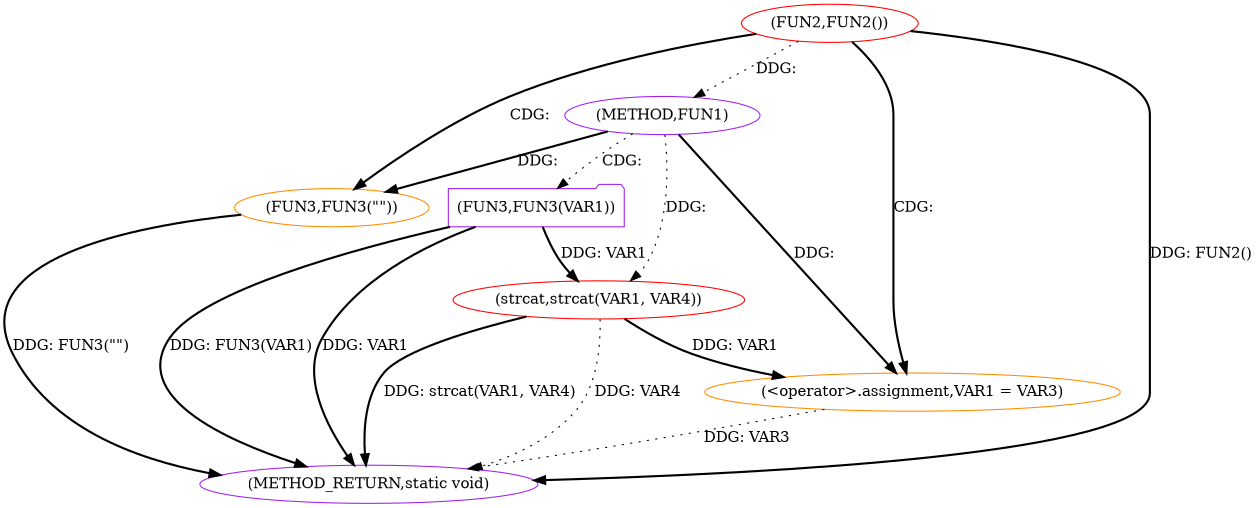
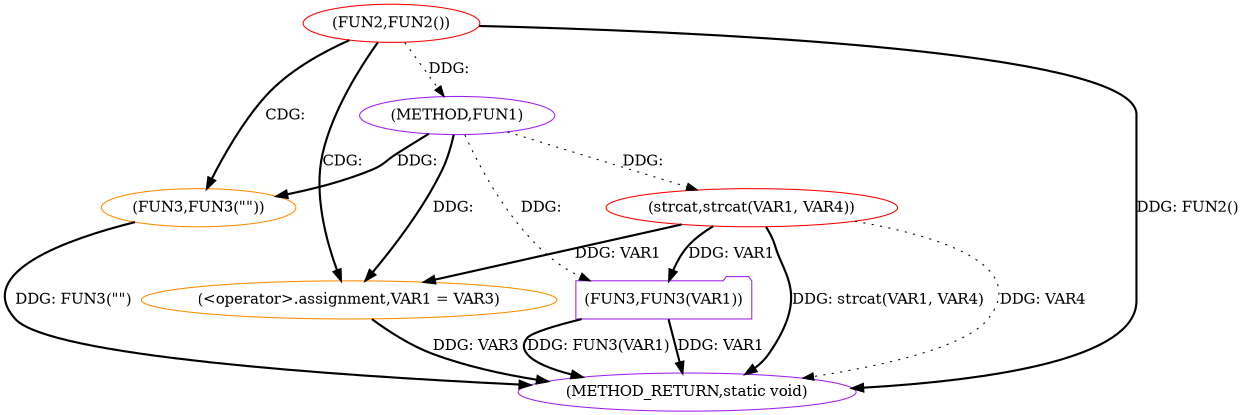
  digraph {
    node [color=purple shape=ellipse]
    edge [style=bold]
    n1 [label="(METHOD,FUN1)"]
    n2 [color=darkorange label="(FUN3,FUN3(\"\"))"]
    n3 [color=darkorange label="(<operator>.assignment,VAR1 = VAR3)"]
    n4 [color=red label="(strcat,strcat(VAR1, VAR4))"]
    n5 [label="(FUN3,FUN3(VAR1))" shape=folder]
    n6 [color=red label="(FUN2,FUN2())"]
    n7 [label="(METHOD_RETURN,static void)"]
    n1 -> n2 [label="DDG: "]
    n1 -> n3 [label="DDG: "]
    n1 -> n4 [label="DDG: " style=dotted]
-   n1 -> n5 [label="CDG: " style=dotted]
+   n1 -> n5 [label="DDG: " style=dotted]
    n2 -> n7 [label="DDG: FUN3(\"\")"]
-   n3 -> n7 [label="DDG: VAR3" style=dotted]
+   n3 -> n7 [label="DDG: VAR3"]
    n4 -> n3 [label="DDG: VAR1"]
-   n5 -> n4 [label="DDG: VAR1"]
+   n4 -> n5 [label="DDG: VAR1"]
    n4 -> n7 [label="DDG: strcat(VAR1, VAR4)"]
    n4 -> n7 [label="DDG: VAR4" style=dotted]
    n5 -> n7 [label="DDG: VAR1"]
    n5 -> n7 [label="DDG: FUN3(VAR1)"]
    n6 -> n1 [label="DDG: " style=dotted]
    n6 -> n2 [label="CDG: "]
    n6 -> n3 [label="CDG: "]
    n6 -> n7 [label="DDG: FUN2()"]
  }
